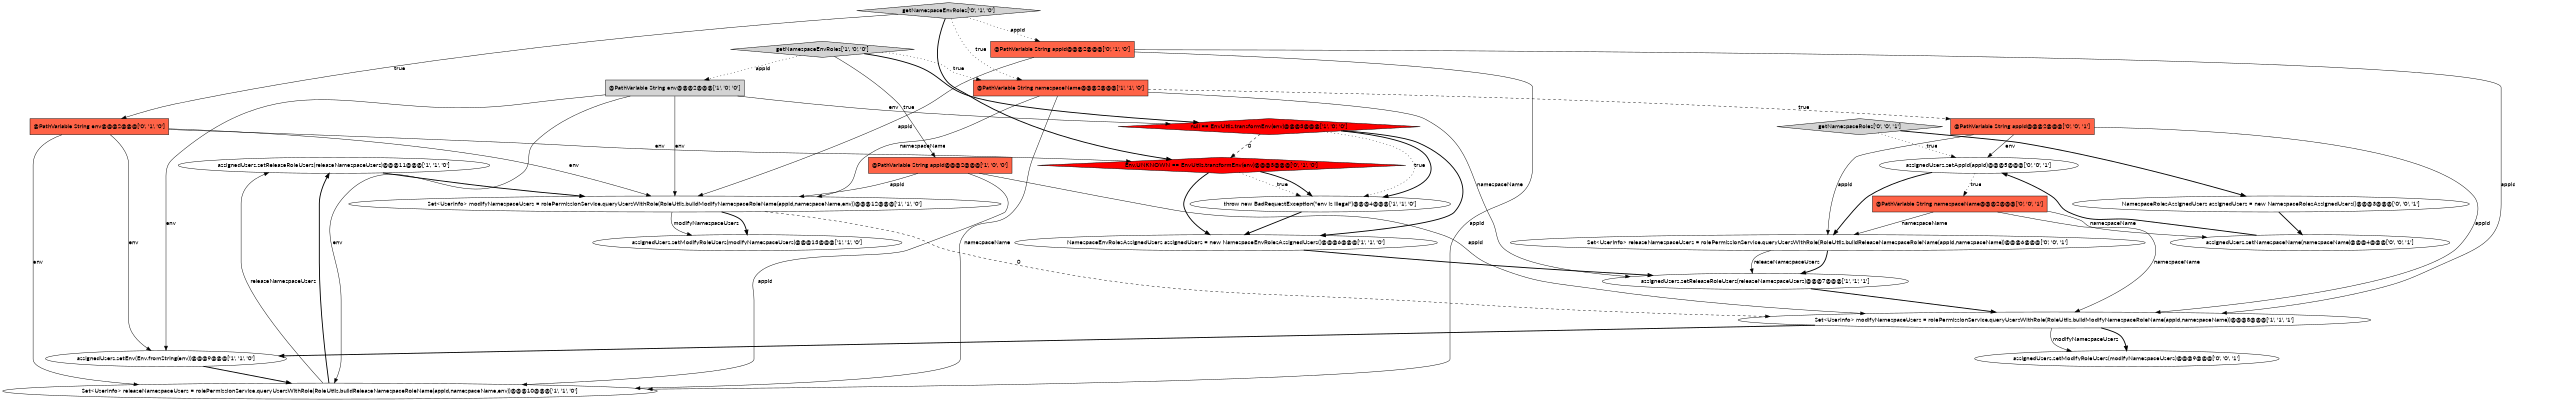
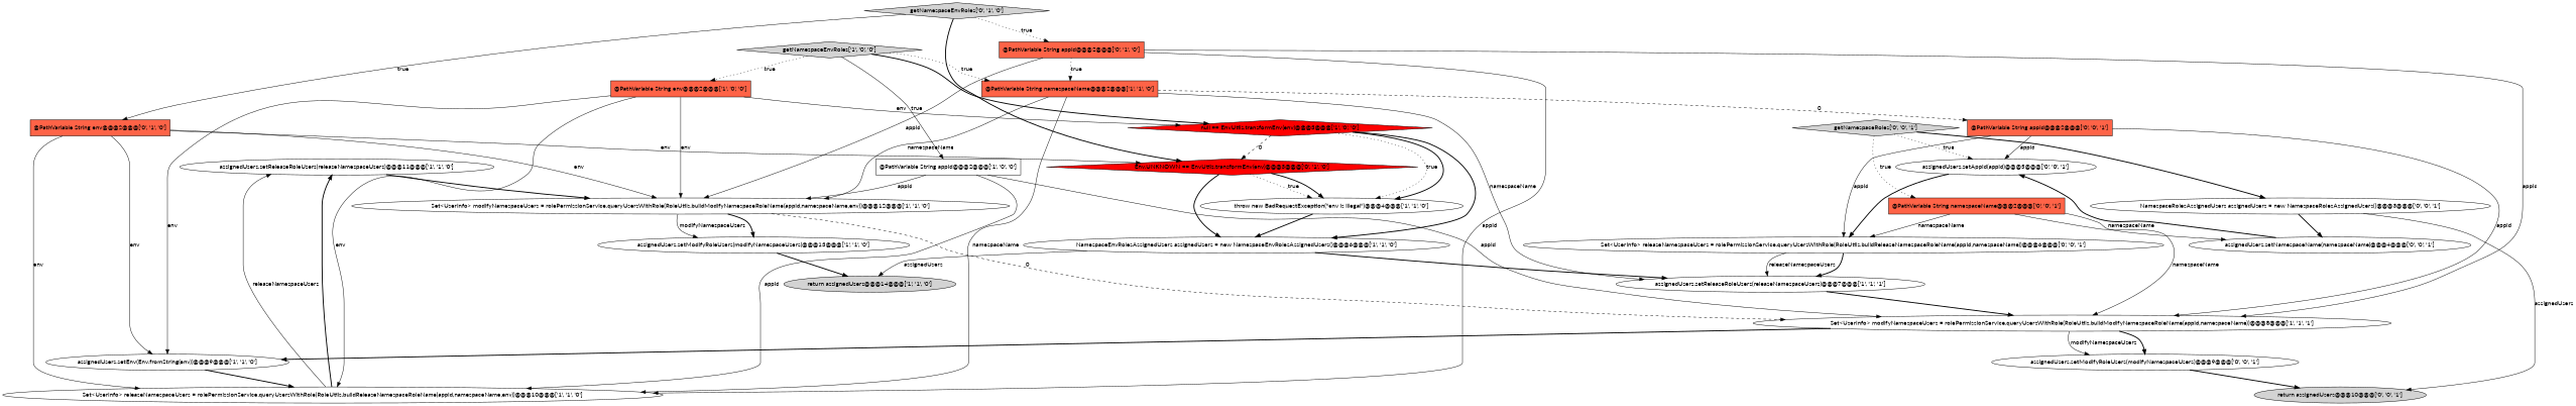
  digraph {
    fontname=Lato
    node [fillcolor=white fontname=Lato shape=ellipse style=filled]
    edge [fontname=Lato style=solid]
    n1 [label="assignedUsers.setReleaseRoleUsers(releaseNamespaceUsers)@@@11@@@['1', '1', '0']"]
    n2 [label="Set<UserInfo> modifyNamespaceUsers = rolePermissionService.queryUsersWithRole(RoleUtils.buildModifyNamespaceRoleName(appId,namespaceName,env))@@@12@@@['1', '1', '0']"]
    n3 [label="assignedUsers.setModifyRoleUsers(modifyNamespaceUsers)@@@13@@@['1', '1', '0']"]
    n4 [label="Set<UserInfo> modifyNamespaceUsers = rolePermissionService.queryUsersWithRole(RoleUtils.buildModifyNamespaceRoleName(appId,namespaceName))@@@8@@@['1', '1', '1']"]
+   n5 [fillcolor=lightgray label="return assignedUsers@@@14@@@['1', '1', '0']"]
    n6 [label="assignedUsers.setEnv(Env.fromString(env))@@@9@@@['1', '1', '0']"]
    n7 [label="assignedUsers.setModifyRoleUsers(modifyNamespaceUsers)@@@9@@@['0', '0', '1']"]
    n8 [fillcolor=red label="null == EnvUtils.transformEnv(env)@@@3@@@['1', '0', '0']" shape=diamond]
    n9 [label="throw new BadRequestException(\"env is illegal\")@@@4@@@['1', '1', '0']"]
    n10 [fillcolor=red label="Env.UNKNOWN == EnvUtils.transformEnv(env)@@@3@@@['0', '1', '0']" shape=diamond]
    n11 [label="NamespaceEnvRolesAssignedUsers assignedUsers = new NamespaceEnvRolesAssignedUsers()@@@6@@@['1', '1', '0']"]
    n12 [label="assignedUsers.setReleaseRoleUsers(releaseNamespaceUsers)@@@7@@@['1', '1', '1']"]
-   n13 [fillcolor=lightgray label="@PathVariable String env@@@2@@@['1', '0', '0']" shape=box]
+   n13 [fillcolor=tomato label="@PathVariable String env@@@2@@@['1', '0', '0']" shape=box]
    n14 [label="Set<UserInfo> releaseNamespaceUsers = rolePermissionService.queryUsersWithRole(RoleUtils.buildReleaseNamespaceRoleName(appId,namespaceName,env))@@@10@@@['1', '1', '0']"]
    n15 [fillcolor=lightgray label="getNamespaceRoles['0', '0', '1']" shape=diamond]
    n16 [fillcolor=tomato label="@PathVariable String namespaceName@@@2@@@['0', '0', '1']" shape=box]
    n17 [label="NamespaceRolesAssignedUsers assignedUsers = new NamespaceRolesAssignedUsers()@@@3@@@['0', '0', '1']"]
    n18 [label="assignedUsers.setAppId(appId)@@@5@@@['0', '0', '1']"]
    n19 [label="assignedUsers.setNamespaceName(namespaceName)@@@4@@@['0', '0', '1']"]
    n20 [label="Set<UserInfo> releaseNamespaceUsers = rolePermissionService.queryUsersWithRole(RoleUtils.buildReleaseNamespaceRoleName(appId,namespaceName))@@@6@@@['0', '0', '1']"]
+   n21 [fillcolor=lightgray label="return assignedUsers@@@10@@@['0', '0', '1']"]
    n22 [fillcolor=tomato label="@PathVariable String appId@@@2@@@['0', '0', '1']" shape=box]
    n23 [fillcolor=tomato label="@PathVariable String env@@@2@@@['0', '1', '0']" shape=box]
    n24 [fillcolor=tomato label="@PathVariable String appId@@@2@@@['0', '1', '0']" shape=box]
    n25 [fillcolor=lightgray label="getNamespaceEnvRoles['1', '0', '0']" shape=diamond]
    n26 [fillcolor=tomato label="@PathVariable String namespaceName@@@2@@@['1', '1', '0']" shape=box]
-   n27 [fillcolor=tomato label="@PathVariable String appId@@@2@@@['1', '0', '0']" shape=box]
+   n27 [label="@PathVariable String appId@@@2@@@['1', '0', '0']" shape=box]
    n28 [fillcolor=lightgray label="getNamespaceEnvRoles['0', '1', '0']" shape=diamond]
    n1 -> n2 [style=bold]
    n2 -> n3 [style=bold]
    n2 -> n3 [label=modifyNamespaceUsers]
    n2 -> n4 [label=0 style=dashed]
+   n3 -> n5 [style=bold]
    n4 -> n6 [style=bold]
    n4 -> n7 [style=bold]
    n4 -> n7 [label=modifyNamespaceUsers]
    n6 -> n14 [style=bold]
+   n7 -> n21 [style=bold]
    n8 -> n9 [label=true style=dotted]
    n8 -> n9 [style=bold]
    n8 -> n10 [label=0 style=dashed]
    n8 -> n11 [style=bold]
    n9 -> n11 [style=bold]
    n10 -> n9 [label=true style=dotted]
    n10 -> n9 [style=bold]
    n10 -> n11 [style=bold]
+   n11 -> n5 [label=assignedUsers]
    n11 -> n12 [style=bold]
    n12 -> n4 [style=bold]
    n13 -> n2 [label=env]
    n13 -> n6 [label=env]
    n13 -> n8 [label=env]
    n13 -> n14 [label=env]
    n14 -> n1 [style=bold]
    n14 -> n1 [label=releaseNamespaceUsers]
-   n18 -> n16 [label=true style=dotted]
+   n15 -> n16 [label=true style=dotted]
    n15 -> n17 [style=bold]
    n15 -> n18 [label=true style=dotted]
    n16 -> n4 [label=namespaceName]
    n16 -> n19 [label=namespaceName]
    n16 -> n20 [label=namespaceName]
    n17 -> n19 [style=bold]
+   n17 -> n21 [label=assignedUsers]
    n18 -> n20 [style=bold]
    n19 -> n18 [style=bold]
    n20 -> n12 [style=bold]
    n20 -> n12 [label=releaseNamespaceUsers]
    n22 -> n4 [label=appId]
-   n22 -> n18 [label=env]
+   n22 -> n18 [label=appId]
    n22 -> n20 [label=appId]
    n23 -> n2 [label=env]
    n23 -> n6 [label=env]
    n23 -> n10 [label=env]
    n23 -> n14 [label=env]
    n24 -> n2 [label=appId]
    n24 -> n4 [label=appId]
    n24 -> n14 [label=appId]
    n25 -> n8 [style=bold]
-   n25 -> n13 [label=appId style=dotted]
+   n25 -> n13 [label=true style=dotted]
    n25 -> n26 [label=true style=dotted]
    n25 -> n27 [label=true]
    n26 -> n2 [label=namespaceName]
    n26 -> n12 [label=namespaceName]
    n26 -> n14 [label=namespaceName]
-   n26 -> n22 [label=true style=dashed]
+   n26 -> n22 [label=0 style=dashed]
    n27 -> n2 [label=appId]
    n27 -> n4 [label=appId]
    n27 -> n14 [label=appId]
    n28 -> n10 [style=bold]
    n28 -> n23 [label=true]
-   n28 -> n24 [label=appId style=dotted]
-   n28 -> n26 [label=true style=dotted]
+   n28 -> n24 [label=true style=dotted]
+   n24 -> n26 [label=true style=dotted]
  }
